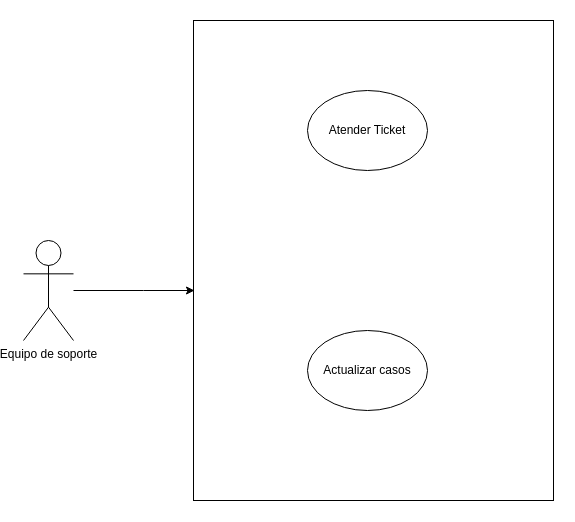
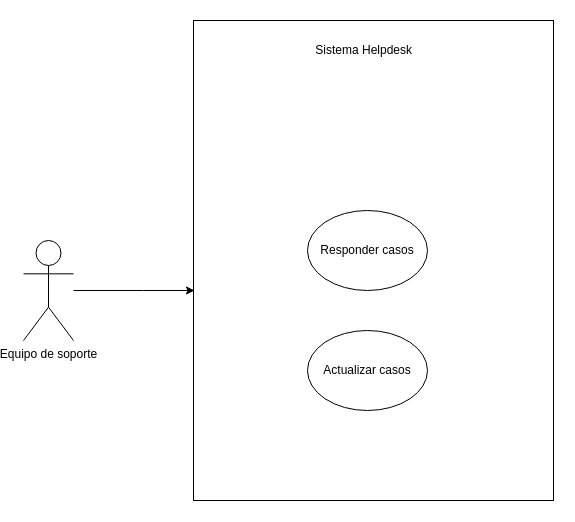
  <mxCell id="0" />
  <mxCell id="1" parent="0" />
  <mxCell id="2" value="&lt;div&gt;&lt;font style=&quot;vertical-align: inherit;&quot; dir=&quot;auto&quot;&gt;&lt;font style=&quot;vertical-align: inherit;&quot; dir=&quot;auto&quot;&gt;Equipo de soporte&lt;/font&gt;&lt;/font&gt;&lt;/div&gt;" style="shape=umlActor;verticalLabelPosition=bottom;verticalAlign=top;html=1;outlineConnect=0;" vertex="1" parent="1"><mxGeometry x="20" y="240" width="50" height="100" as="geometry" /></mxCell>
  <mxCell id="3" value="" style="rounded=0;whiteSpace=wrap;html=1;" vertex="1" parent="1"><mxGeometry x="190" y="20" width="360" height="480" as="geometry" /></mxCell>
  <mxCell id="4" value="" style="endArrow=classic;html=1;rounded=0;" edge="1" parent="1" source="2"><mxGeometry width="50" height="50" relative="1" as="geometry"><mxPoint x="340" y="370" as="sourcePoint" /><mxPoint x="191" y="290" as="targetPoint" /><Array as="points"><mxPoint x="140" y="290" /></Array></mxGeometry></mxCell>
- <mxCell id="6" value="Atender Ticket" style="ellipse;whiteSpace=wrap;html=1;" vertex="1" parent="1"><mxGeometry x="304" y="90" width="120" height="80" as="geometry" /></mxCell>
+ <mxCell id="5" value="&lt;font style=&quot;vertical-align: inherit;&quot; dir=&quot;auto&quot;&gt;&lt;font style=&quot;vertical-align: inherit;&quot; dir=&quot;auto&quot;&gt;Sistema Helpdesk&amp;nbsp;&amp;nbsp;&lt;/font&gt;&lt;/font&gt;" style="text;html=1;align=center;verticalAlign=middle;whiteSpace=wrap;rounded=0;" vertex="1" parent="1"><mxGeometry x="284" y="30" width="160" height="40" as="geometry" /></mxCell>
+ <mxCell id="7" value="Responder casos" style="ellipse;whiteSpace=wrap;html=1;" vertex="1" parent="1"><mxGeometry x="304" y="210" width="120" height="80" as="geometry" /></mxCell>
  <mxCell id="8" value="Actualizar casos" style="ellipse;whiteSpace=wrap;html=1;" vertex="1" parent="1"><mxGeometry x="304" y="330" width="120" height="80" as="geometry" /></mxCell>
